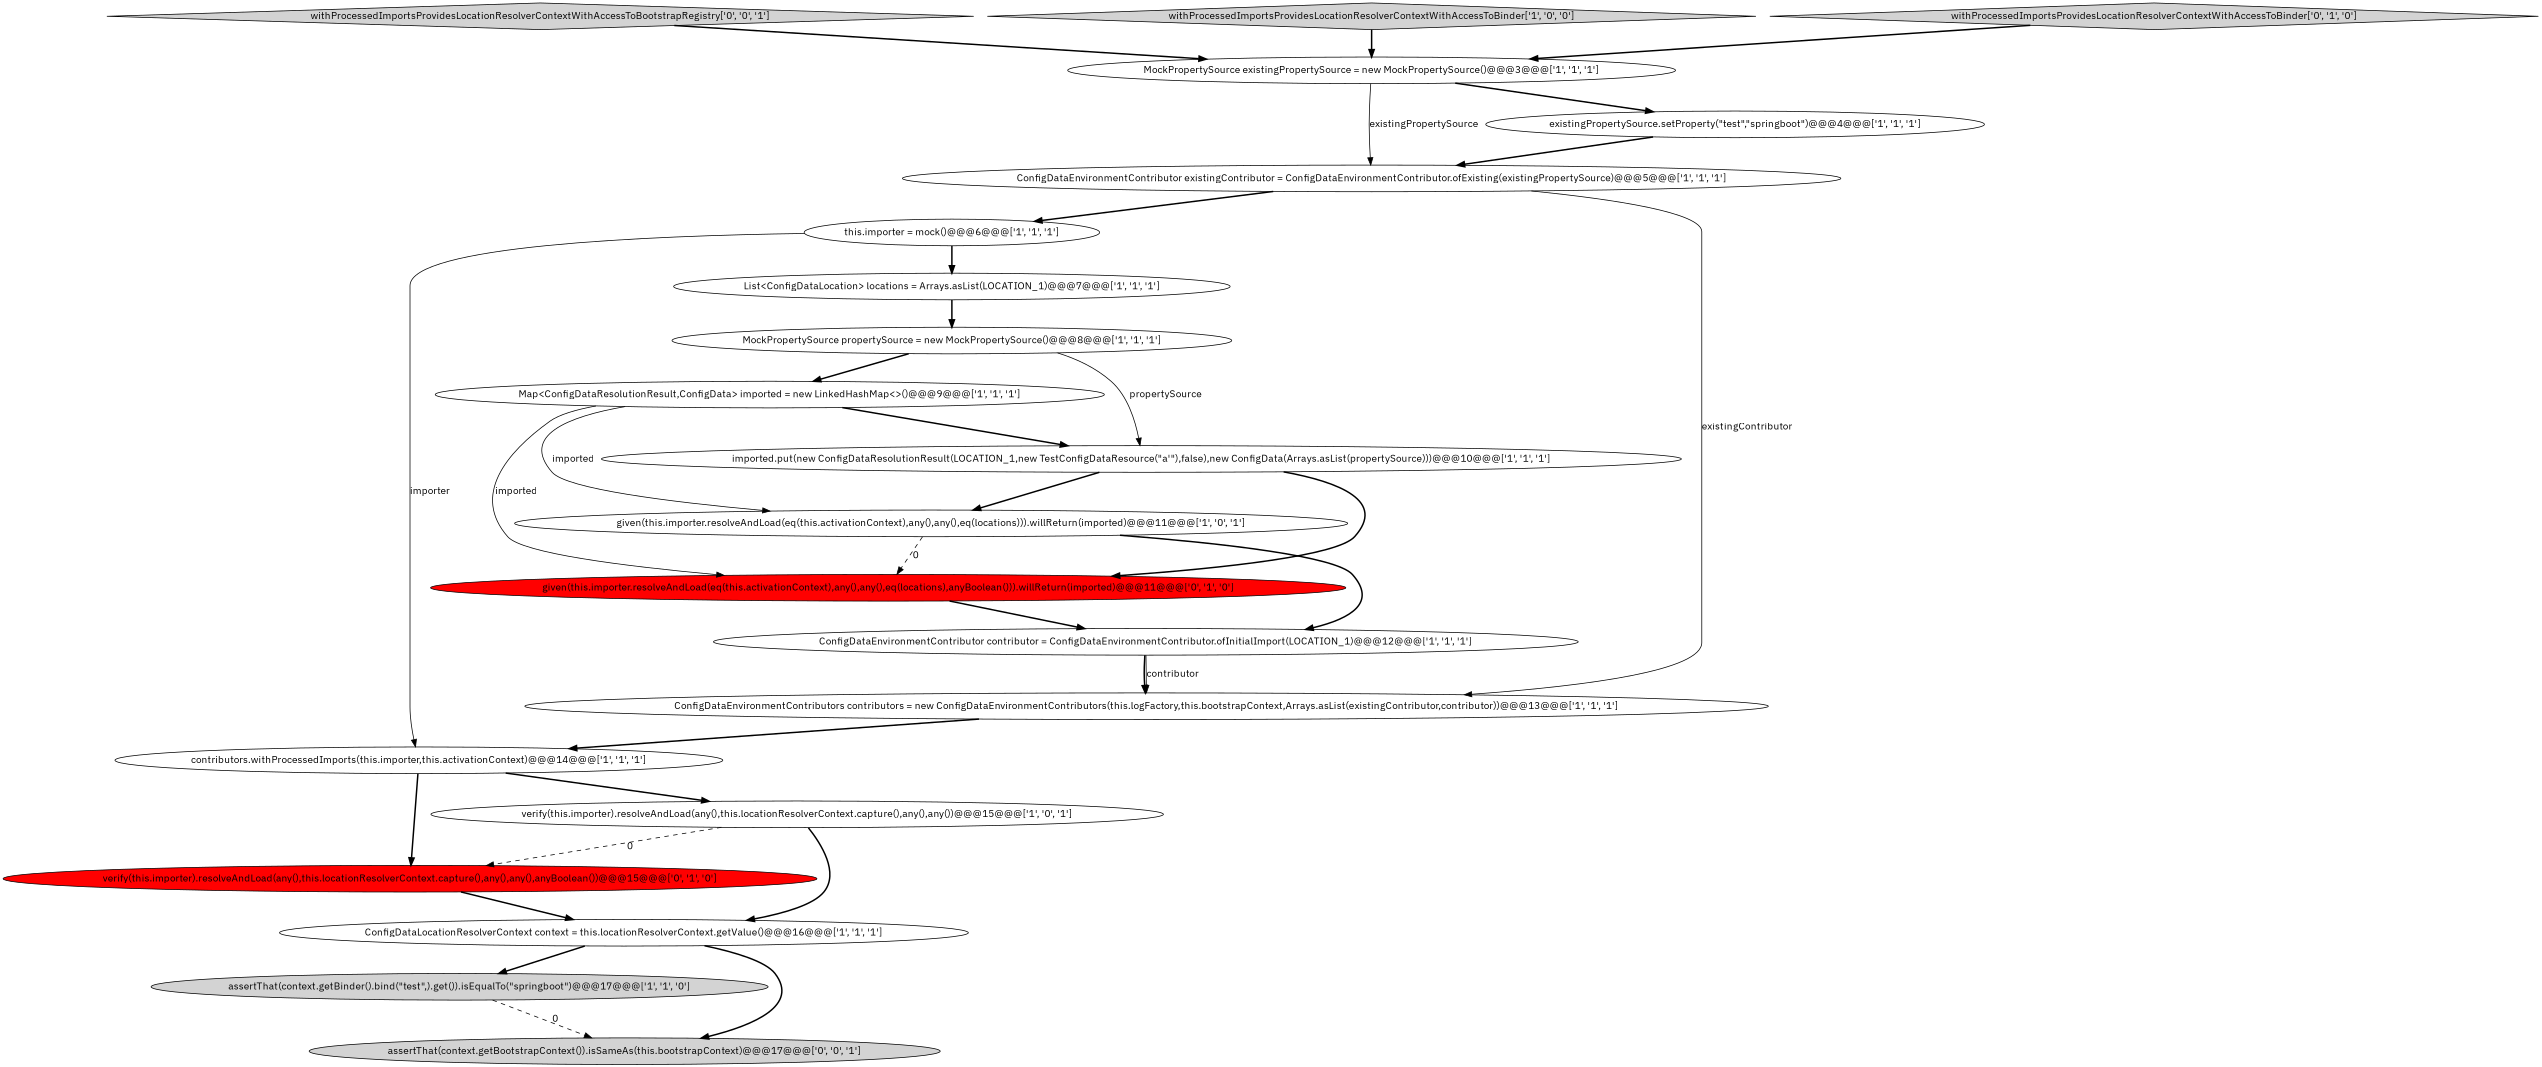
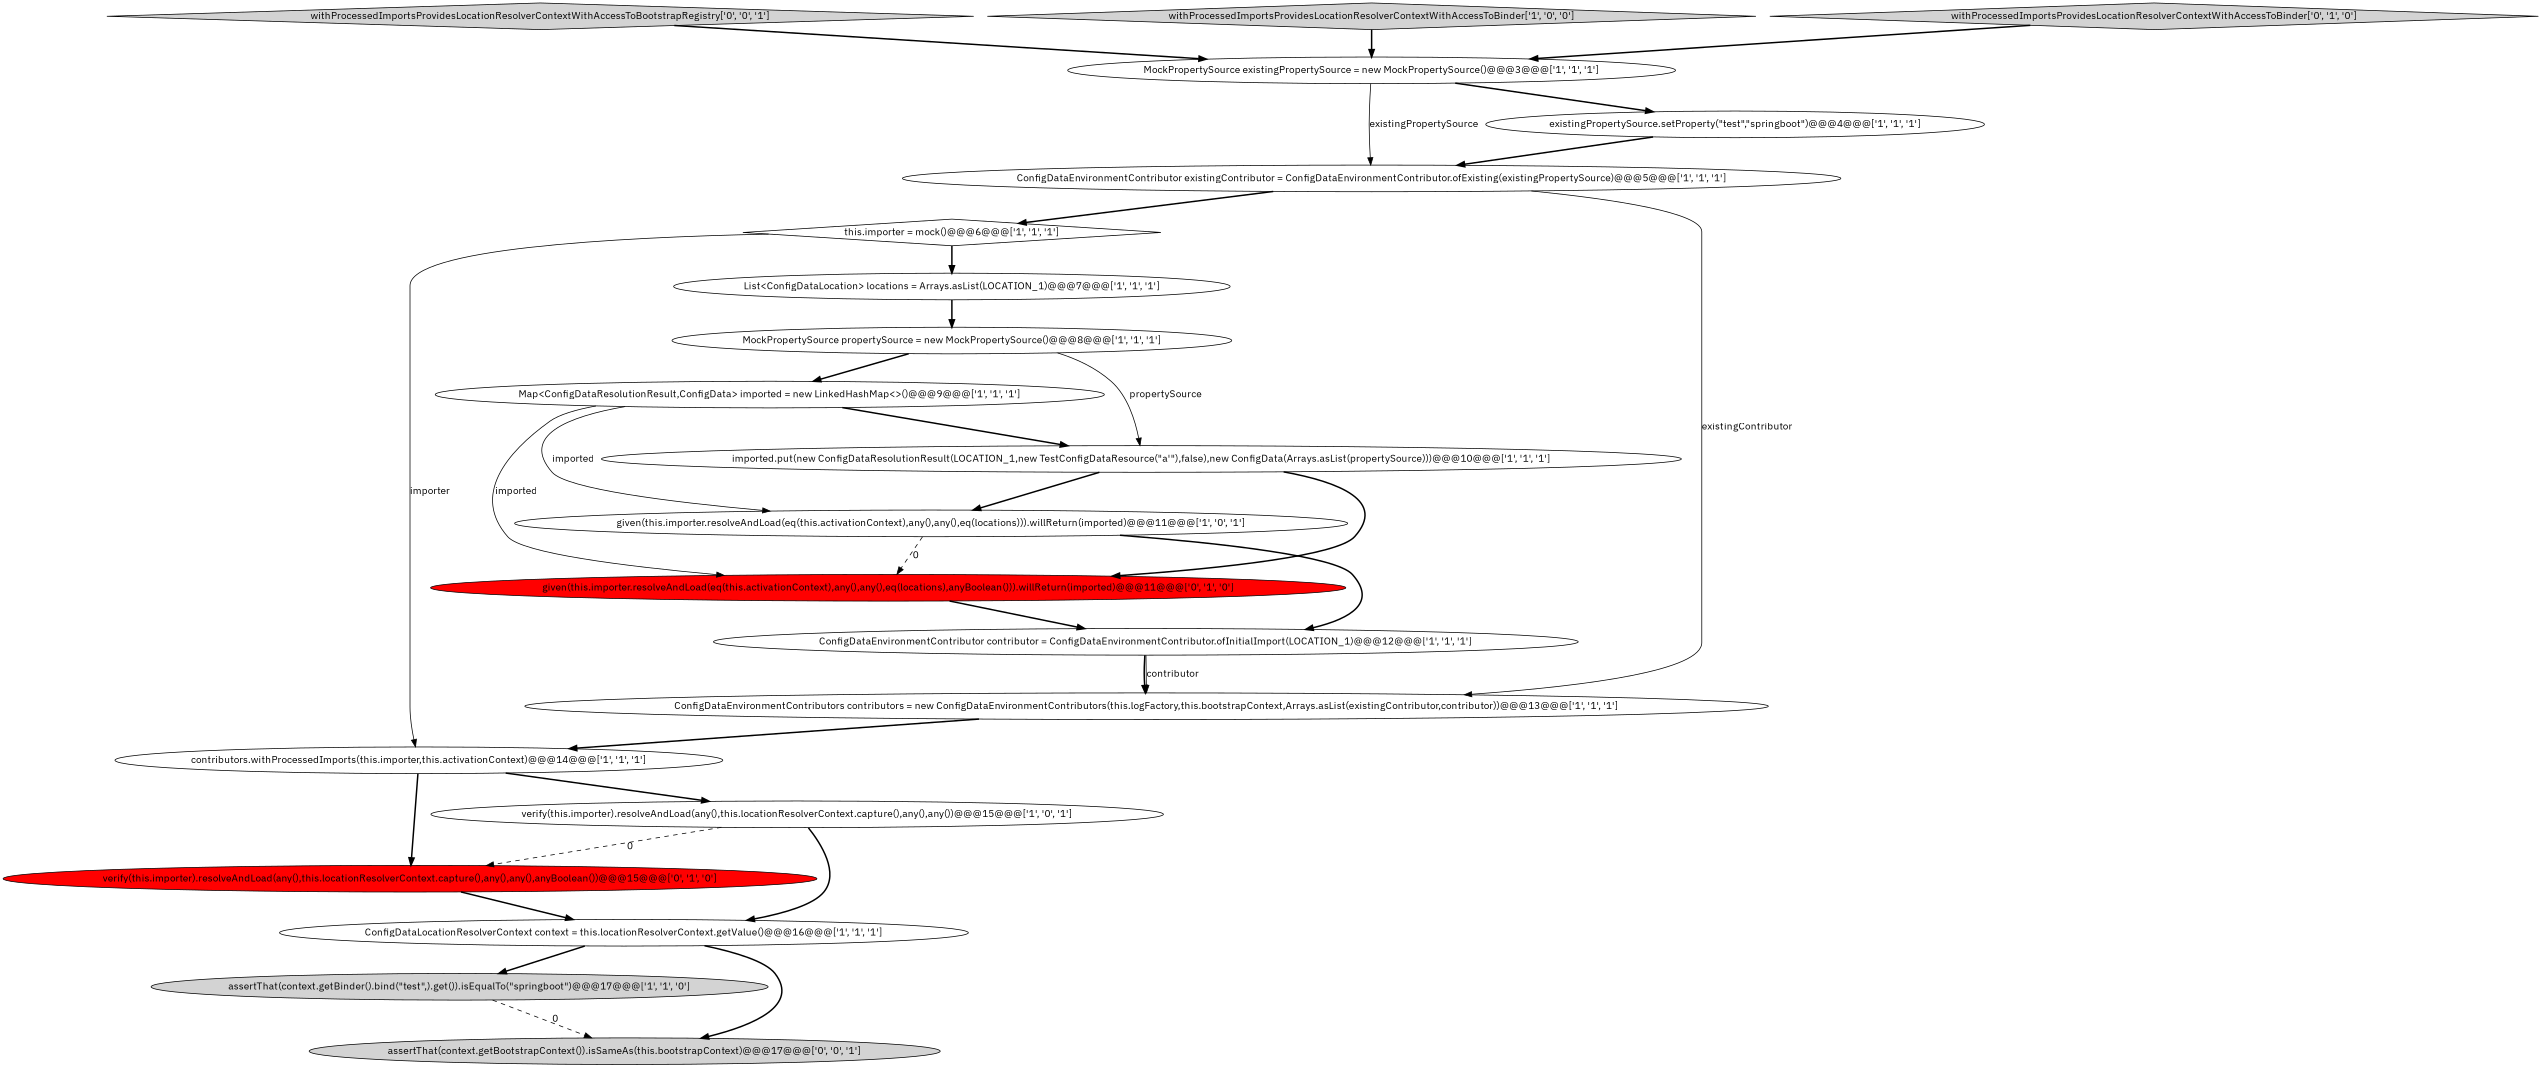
  digraph {
    fontname="IBM Plex Sans"
    node [fillcolor=white shape=ellipse style=filled fontname="IBM Plex Sans"]
    edge [style=bold fontname="IBM Plex Sans"]
    n1 [label="List<ConfigDataLocation> locations = Arrays.asList(LOCATION_1)@@@7@@@['1', '1', '1']"]
    n2 [label="MockPropertySource propertySource = new MockPropertySource()@@@8@@@['1', '1', '1']"]
    n3 [fillcolor=lightgray label="assertThat(context.getBinder().bind(\"test\",).get()).isEqualTo(\"springboot\")@@@17@@@['1', '1', '0']"]
    n4 [fillcolor=lightgray label="assertThat(context.getBootstrapContext()).isSameAs(this.bootstrapContext)@@@17@@@['0', '0', '1']"]
    n5 [fillcolor=lightgray label="withProcessedImportsProvidesLocationResolverContextWithAccessToBootstrapRegistry['0', '0', '1']" shape=diamond]
    n6 [label="MockPropertySource existingPropertySource = new MockPropertySource()@@@3@@@['1', '1', '1']"]
    n7 [label="ConfigDataLocationResolverContext context = this.locationResolverContext.getValue()@@@16@@@['1', '1', '1']"]
    n8 [label="existingPropertySource.setProperty(\"test\",\"springboot\")@@@4@@@['1', '1', '1']"]
    n9 [label="ConfigDataEnvironmentContributor existingContributor = ConfigDataEnvironmentContributor.ofExisting(existingPropertySource)@@@5@@@['1', '1', '1']"]
    n10 [label="Map<ConfigDataResolutionResult,ConfigData> imported = new LinkedHashMap<>()@@@9@@@['1', '1', '1']"]
    n11 [label="imported.put(new ConfigDataResolutionResult(LOCATION_1,new TestConfigDataResource(\"a'\"),false),new ConfigData(Arrays.asList(propertySource)))@@@10@@@['1', '1', '1']"]
    n12 [fillcolor=red label="given(this.importer.resolveAndLoad(eq(this.activationContext),any(),any(),eq(locations),anyBoolean())).willReturn(imported)@@@11@@@['0', '1', '0']"]
    n13 [label="given(this.importer.resolveAndLoad(eq(this.activationContext),any(),any(),eq(locations))).willReturn(imported)@@@11@@@['1', '0', '1']"]
    n14 [fillcolor=red label="verify(this.importer).resolveAndLoad(any(),this.locationResolverContext.capture(),any(),any(),anyBoolean())@@@15@@@['0', '1', '0']"]
    n15 [fillcolor=lightgray label="withProcessedImportsProvidesLocationResolverContextWithAccessToBinder['1', '0', '0']" shape=diamond]
-   n16 [label="this.importer = mock()@@@6@@@['1', '1', '1']"]
+   n16 [label="this.importer = mock()@@@6@@@['1', '1', '1']" shape=diamond]
    n17 [label="contributors.withProcessedImports(this.importer,this.activationContext)@@@14@@@['1', '1', '1']"]
    n18 [label="verify(this.importer).resolveAndLoad(any(),this.locationResolverContext.capture(),any(),any())@@@15@@@['1', '0', '1']"]
    n19 [label="ConfigDataEnvironmentContributors contributors = new ConfigDataEnvironmentContributors(this.logFactory,this.bootstrapContext,Arrays.asList(existingContributor,contributor))@@@13@@@['1', '1', '1']"]
    n20 [label="ConfigDataEnvironmentContributor contributor = ConfigDataEnvironmentContributor.ofInitialImport(LOCATION_1)@@@12@@@['1', '1', '1']"]
    n21 [fillcolor=lightgray label="withProcessedImportsProvidesLocationResolverContextWithAccessToBinder['0', '1', '0']" shape=diamond]
    n1 -> n2
    n2 -> n10
    n2 -> n11 [label=propertySource style=solid]
    n3 -> n4 [label=0 style=dashed]
    n5 -> n6
    n6 -> n8
    n6 -> n9 [label=existingPropertySource style=solid]
    n7 -> n3
    n7 -> n4
    n8 -> n9
    n9 -> n16
    n9 -> n19 [label=existingContributor style=solid]
    n10 -> n11
    n10 -> n12 [label=imported style=solid]
    n10 -> n13 [label=imported style=solid]
    n11 -> n12
    n11 -> n13
    n12 -> n20
    n13 -> n12 [label=0 style=dashed]
    n13 -> n20
    n14 -> n7
    n15 -> n6
    n16 -> n1
    n16 -> n17 [label=importer style=solid]
    n17 -> n14
    n17 -> n18
    n18 -> n7
    n18 -> n14 [label=0 style=dashed]
    n19 -> n17
    n20 -> n19 [label=contributor style=solid]
    n20 -> n19
    n21 -> n6
  }
